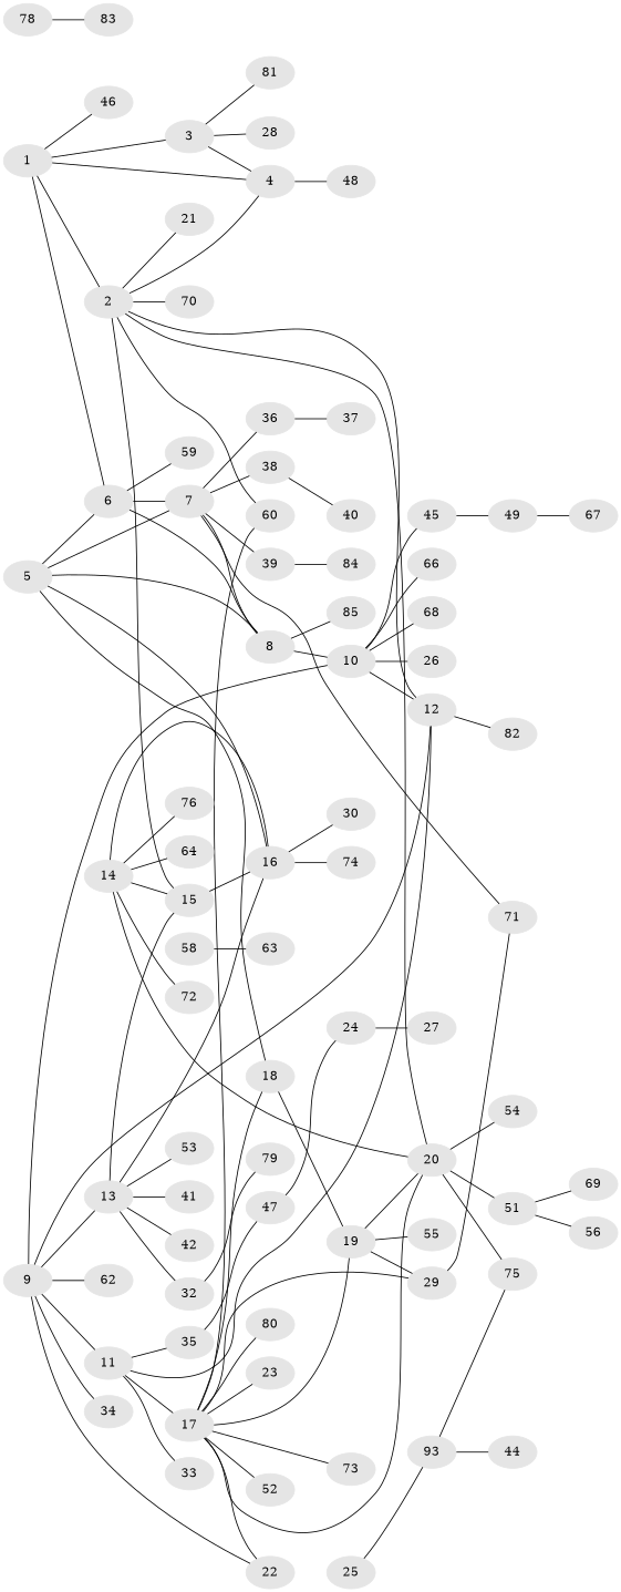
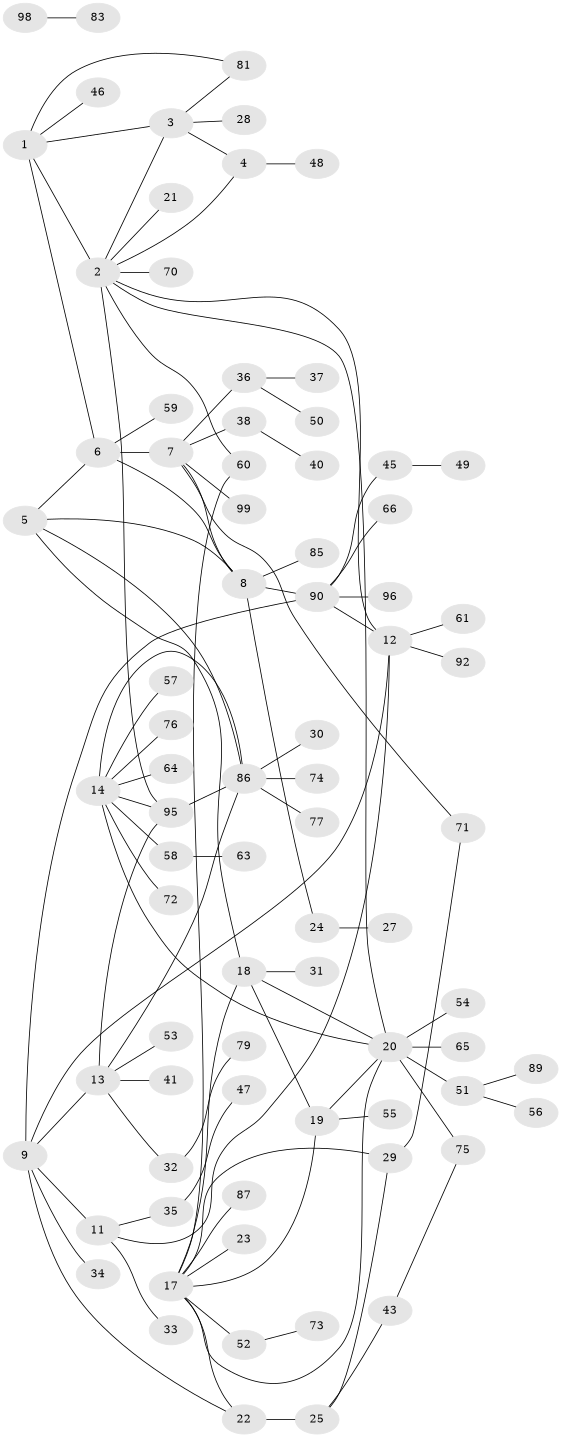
  graph {
    rankdir=LR
    node [color=gray90 style=filled]
    1
    2
    3
    4
    6
    46
    12
-   15
+   15 [label=95]
    20
    21
    60
    70
    28
    81
    48
    7
    8
    59
-   82
-   16
+   61
+   82 [label=92]
+   16 [label=86]
    51
    54
+   65
    75
    5
    18
    36
    38
-   39
+   39 [label=99]
    71
-   10
+   10 [label=90]
    24
    85
    30
    74
+   77
    19
+   31
    37
+   50
    40
-   84
-   26
+   26 [label=96]
    45
    66
-   68
    27
    9
    11
    13
    22
    34
-   62
    17
    33
    35
    32
    41
-   42
    53
    25
    49
    23
    29
    52
    73
-   80
+   80 [label=87]
    47
    14
+   57
    58
    64
    72
    76
    79
    63
    55
    56
-   69
-   43 [label=93]
-   44
-   67
-   78
+   69 [label=89]
+   43
+   78 [label=98]
    83
    1 -- 2
    1 -- 3
-   1 -- 4
+   1 -- 81
    1 -- 6
    1 -- 46
+   2 -- 3
    2 -- 4
    2 -- 12
    2 -- 15
    2 -- 20
    2 -- 21
    2 -- 60
    2 -- 70
    3 -- 4
    3 -- 28
    3 -- 81
    4 -- 48
    6 -- 7
    6 -- 8
    6 -- 59
+   12 -- 61
    12 -- 82
    15 -- 16
    20 -- 51
    20 -- 54
+   20 -- 65
    20 -- 75
    7 -- 8
    7 -- 36
    7 -- 38
    7 -- 39
    7 -- 71
    8 -- 10
-   47 -- 24
+   8 -- 24
    8 -- 85
    16 -- 30
    16 -- 74
+   16 -- 77
    51 -- 56
    51 -- 69
    5 -- 6
-   5 -- 7
    5 -- 8
    5 -- 16
    5 -- 18
+   18 -- 20
    18 -- 19
+   18 -- 31
    36 -- 37
+   36 -- 50
    38 -- 40
-   39 -- 84
    10 -- 12
    10 -- 26
    10 -- 45
    10 -- 66
-   10 -- 68
    24 -- 27
    19 -- 20
    19 -- 55
    45 -- 49
    9 -- 12
    9 -- 10
    9 -- 11
    9 -- 13
    9 -- 22
    9 -- 34
-   9 -- 62
    11 -- 12
-   11 -- 17
    11 -- 33
    11 -- 35
    13 -- 15
    13 -- 16
    13 -- 32
    13 -- 41
-   13 -- 42
    13 -- 53
+   22 -- 25
    17 -- 20
    17 -- 60
    17 -- 18
    17 -- 19
    17 -- 22
    17 -- 23
    17 -- 29
    17 -- 52
-   17 -- 73
+   52 -- 73
    17 -- 80
    35 -- 47
    32 -- 79
-   19 -- 29
+   25 -- 29
    25 -- 43
-   49 -- 67
    29 -- 71
    14 -- 15
    14 -- 20
    14 -- 16
+   14 -- 57
+   14 -- 58
    14 -- 64
    14 -- 72
    14 -- 76
    58 -- 63
    43 -- 75
-   43 -- 44
    78 -- 83
  }
